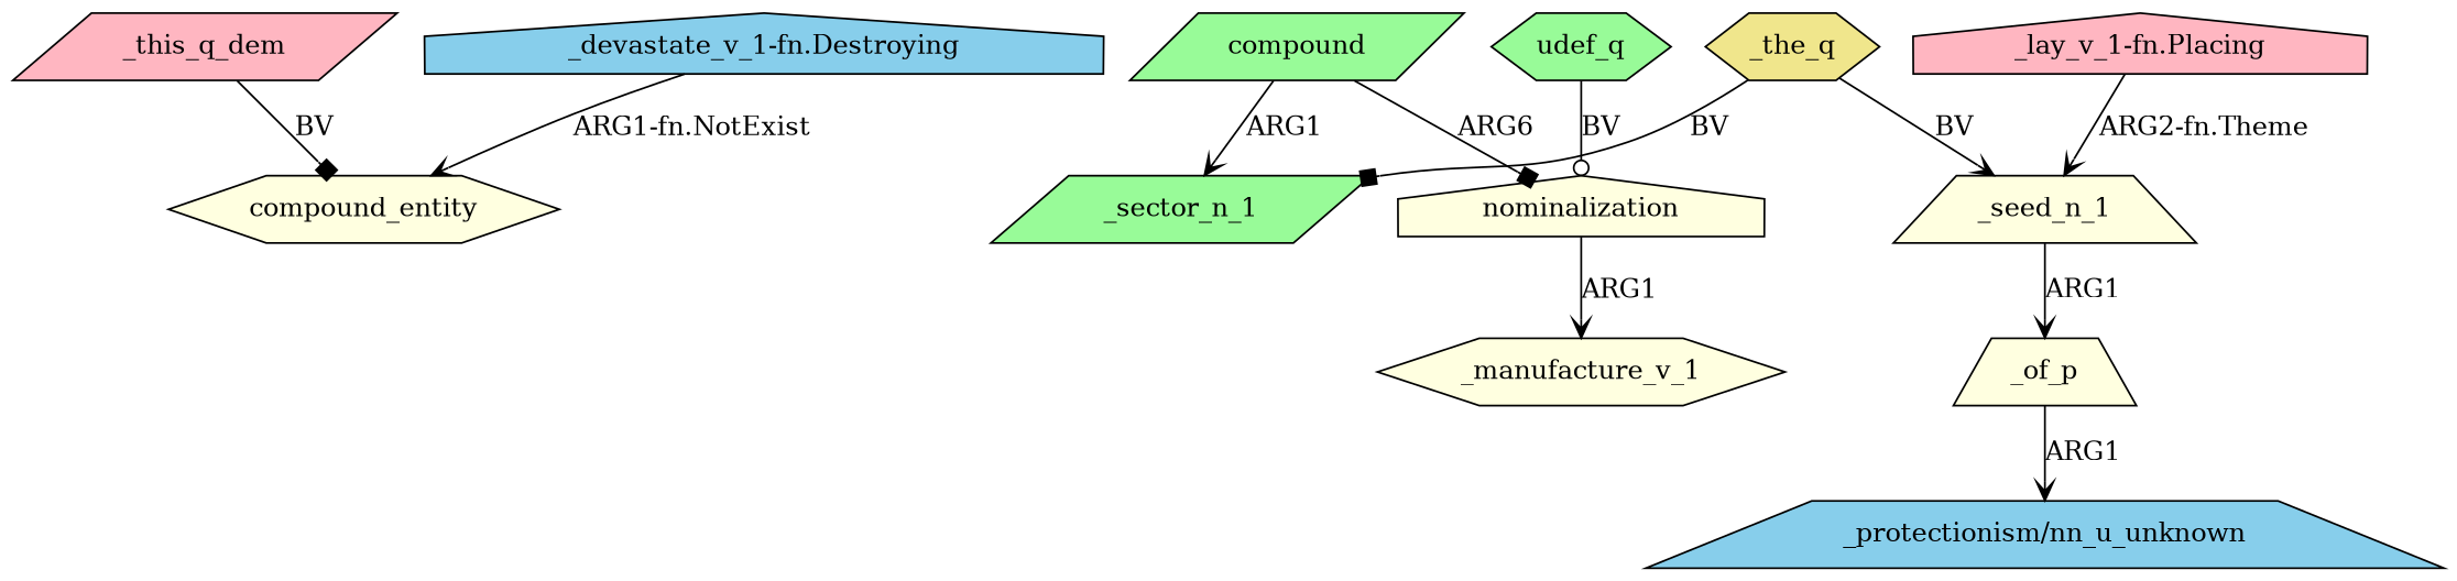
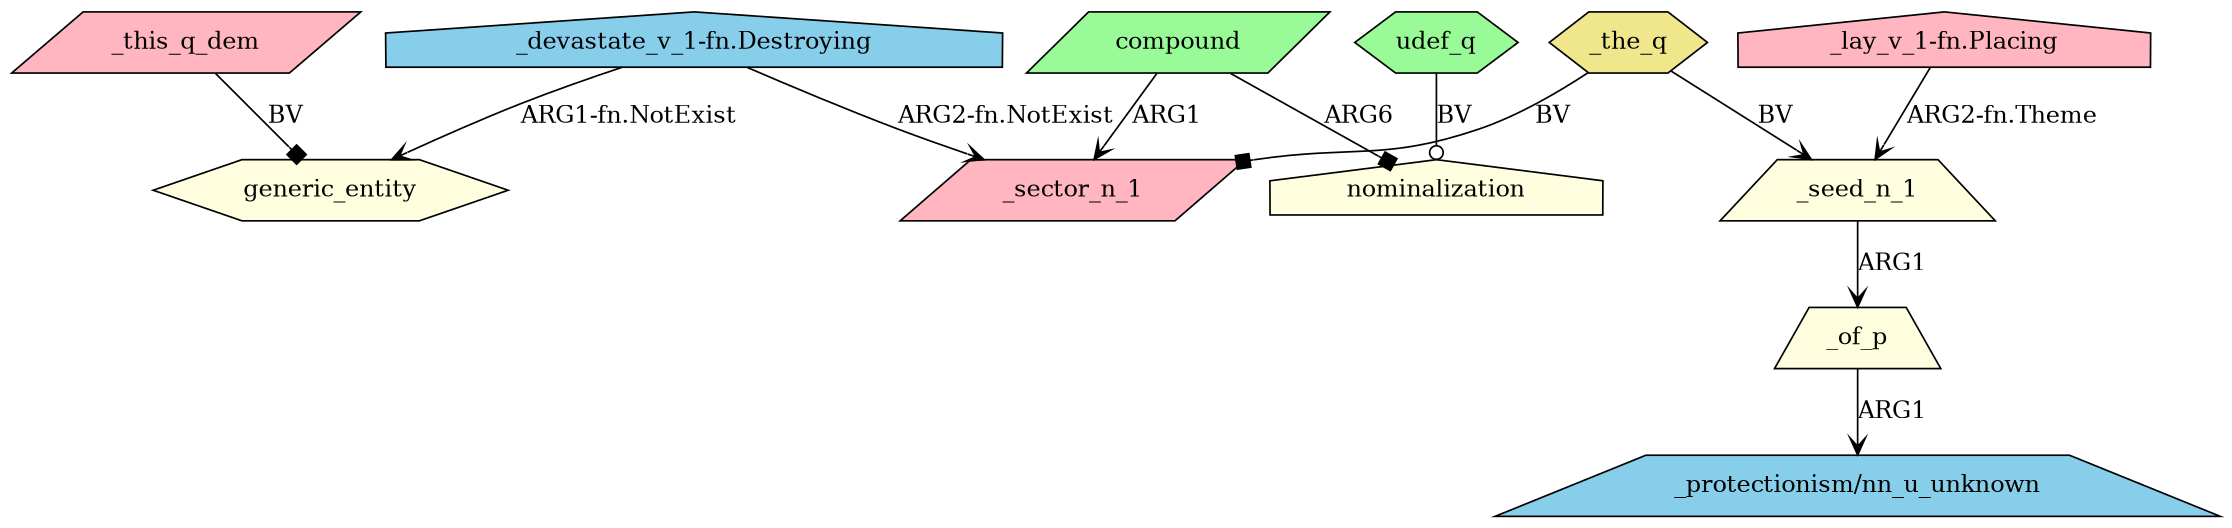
  digraph {
    node [fillcolor=lightyellow shape=hexagon style=filled]
    edge [arrowhead=vee]
    "_devastate_v_1-fn.Destroying" [fillcolor=skyblue shape=house]
-   generic_entity [label=compound_entity]
-   _sector_n_1 [fillcolor=palegreen shape=parallelogram]
+   generic_entity
+   _sector_n_1 [fillcolor=lightpink shape=parallelogram]
    nominalization [shape=house]
-   _manufacture_v_1
    _this_q_dem [fillcolor=lightpink shape=parallelogram]
    udef_q [fillcolor=palegreen]
    "_protectionism/nn_u_unknown" [fillcolor=skyblue shape=trapezium]
    compound [fillcolor=palegreen shape=parallelogram]
    "_lay_v_1-fn.Placing" [fillcolor=lightpink shape=house]
    _seed_n_1 [shape=trapezium]
    _of_p [shape=trapezium]
    _the_q [fillcolor=khaki]
    "_devastate_v_1-fn.Destroying" -> generic_entity [label="ARG1-fn.NotExist"]
-   nominalization -> _manufacture_v_1 [label=ARG1]
+   "_devastate_v_1-fn.Destroying" -> _sector_n_1 [label="ARG2-fn.NotExist"]
    _this_q_dem -> generic_entity [arrowhead=box label=BV]
    udef_q -> nominalization [arrowhead=odot label=BV]
    compound -> _sector_n_1 [label=ARG1]
    compound -> nominalization [arrowhead=box label=ARG6]
    "_lay_v_1-fn.Placing" -> _seed_n_1 [label="ARG2-fn.Theme"]
    _seed_n_1 -> _of_p [label=ARG1]
    _of_p -> "_protectionism/nn_u_unknown" [label=ARG1]
    _the_q -> _sector_n_1 [arrowhead=box label=BV]
    _the_q -> _seed_n_1 [label=BV]
  }
